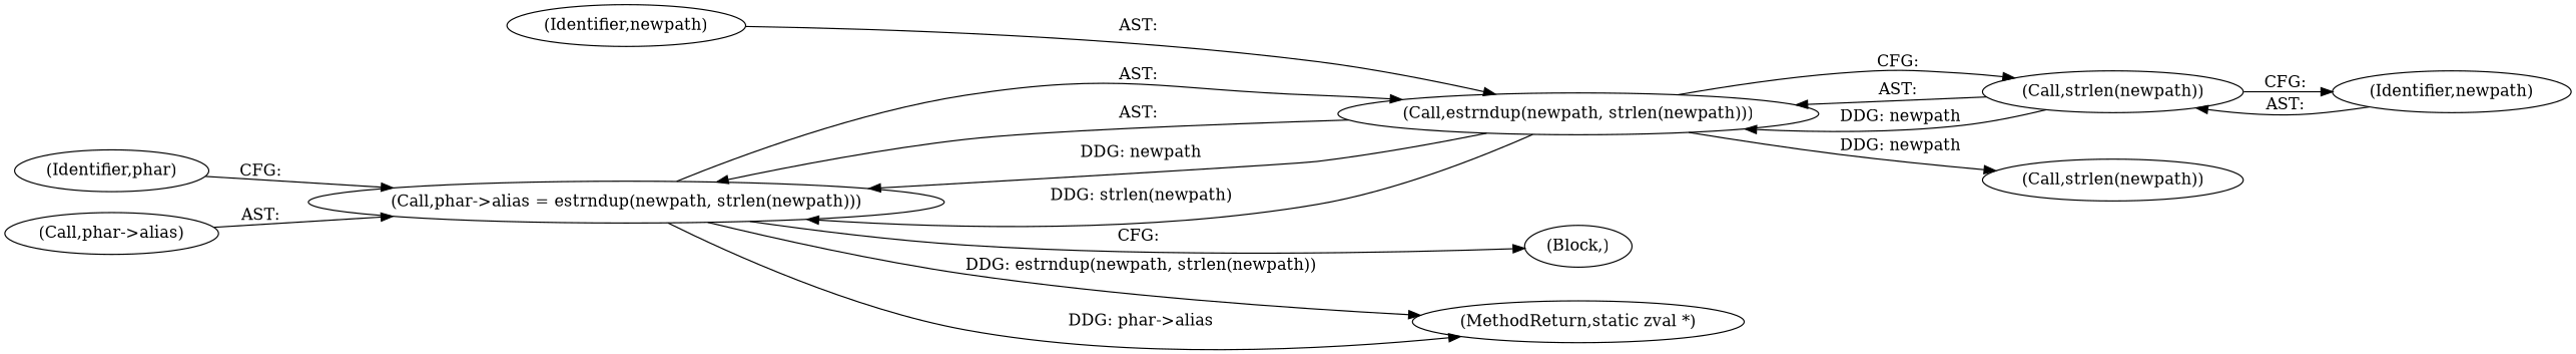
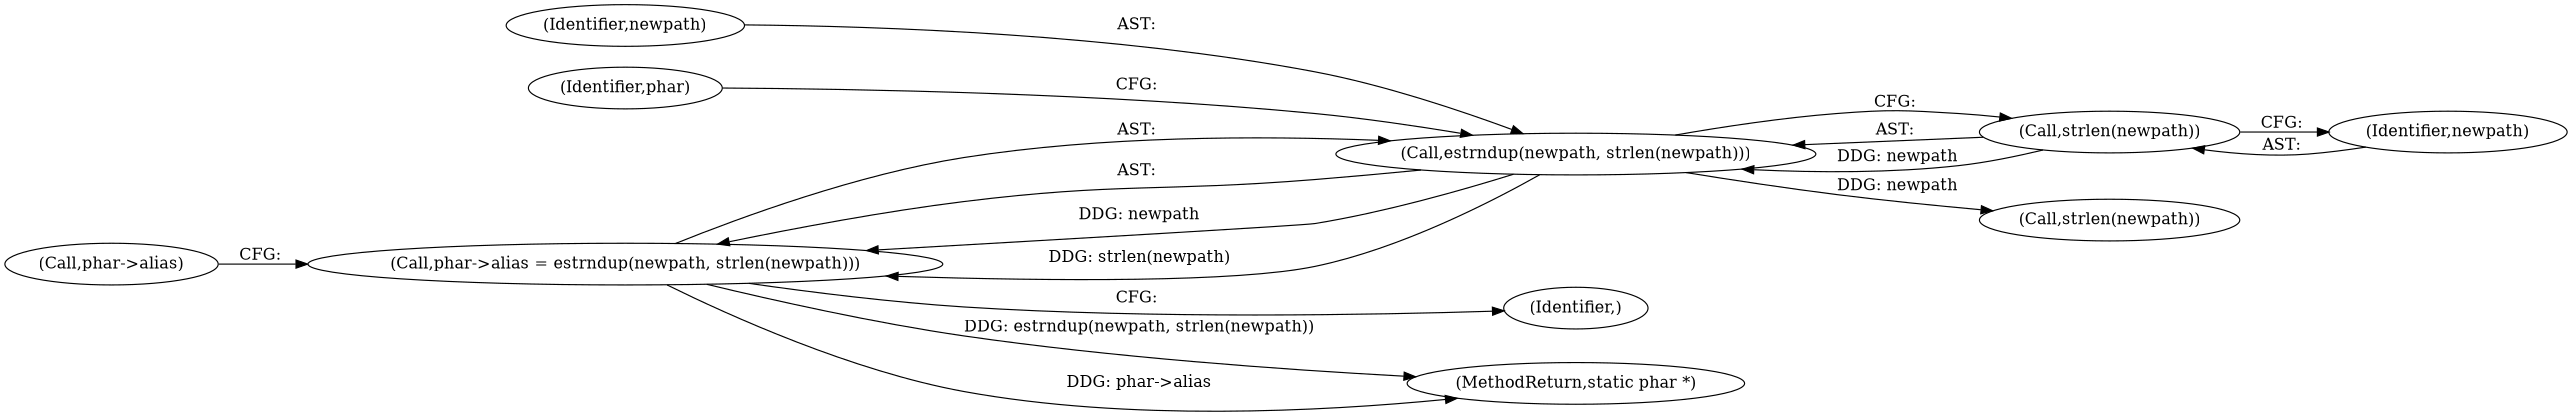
  digraph {
    rankdir=LR
    n1 [label="(Call,phar->alias = estrndup(newpath, strlen(newpath)))"]
    n2 [label="(Call,estrndup(newpath, strlen(newpath)))"]
-   n3 [label="(Block,)"]
-   n4 [label="(MethodReturn,static zval *)"]
+   n3 [label="(Identifier,)"]
+   n4 [label="(MethodReturn,static phar *)"]
    n5 [label="(Call,strlen(newpath))"]
    n6 [label="(Call,strlen(newpath))"]
    n7 [label="(Identifier,newpath)"]
    n8 [label="(Identifier,newpath)"]
    n9 [label="(Identifier,phar)"]
    n10 [label="(Call,phar->alias)"]
    n1 -> n2 [label="AST: "]
    n1 -> n3 [label="CFG: "]
    n1 -> n4 [label="DDG: estrndup(newpath, strlen(newpath))"]
    n1 -> n4 [label="DDG: phar->alias"]
    n2 -> n1 [label="AST: "]
    n2 -> n1 [label="DDG: newpath"]
    n2 -> n1 [label="DDG: strlen(newpath)"]
    n2 -> n5 [label="CFG: "]
    n2 -> n6 [label="DDG: newpath"]
    n5 -> n2 [label="AST: "]
    n5 -> n2 [label="DDG: newpath"]
    n5 -> n7 [label="CFG: "]
    n7 -> n5 [label="AST: "]
    n8 -> n2 [label="AST: "]
-   n9 -> n1 [label="CFG: "]
-   n10 -> n1 [label="AST: "]
+   n9 -> n2 [label="CFG: "]
+   n10 -> n1 [label="CFG: "]
  }
